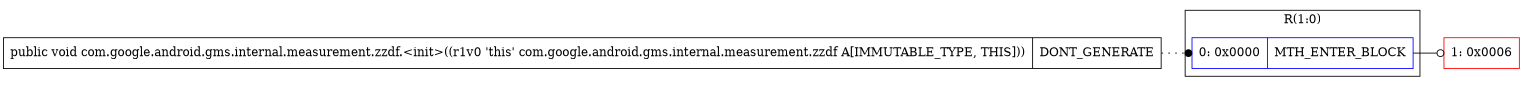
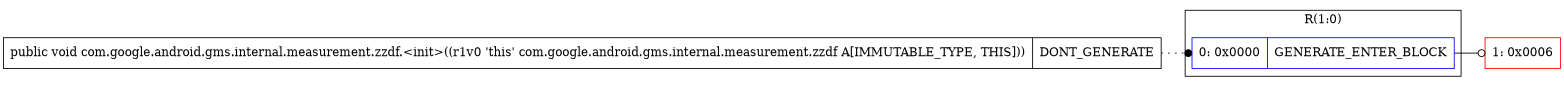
  digraph {
    rankdir=LR
    node [shape=record]
-   n1 [color=blue label="{0\:\ 0x0000|MTH_ENTER_BLOCK\l}"]
+   n1 [color=blue label="{0\:\ 0x0000|GENERATE_ENTER_BLOCK\l}"]
    n2 [color=red label="{1\:\ 0x0006}"]
    n3 [label="{public void com.google.android.gms.internal.measurement.zzdf.\<init\>((r1v0 'this' com.google.android.gms.internal.measurement.zzdf A[IMMUTABLE_TYPE, THIS]))  | DONT_GENERATE\l}"]
    subgraph cluster_1 {
      label="R(1:0)"
      n1
    }
    n1 -> n2 [style=solid arrowhead=odot]
    n3 -> n1 [style=dotted arrowhead=dot]
  }
